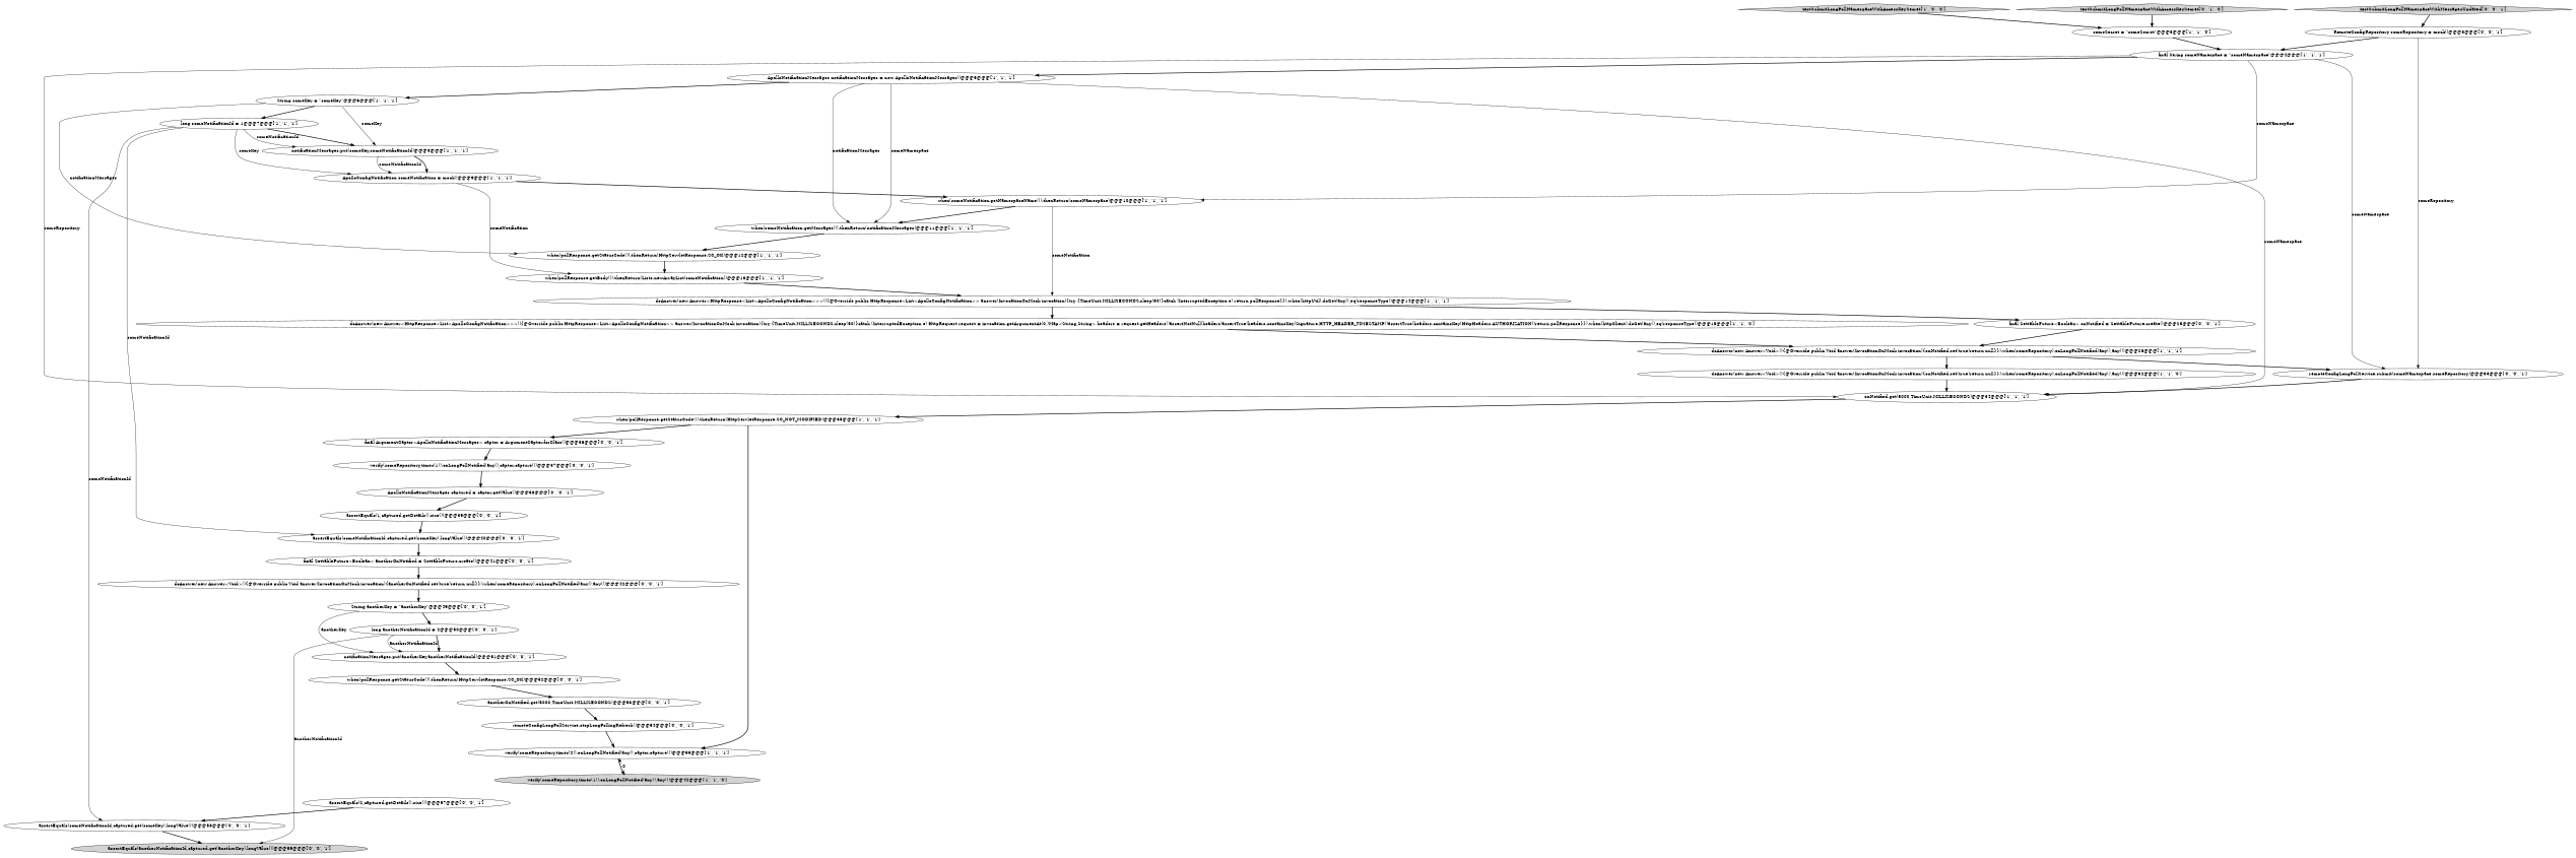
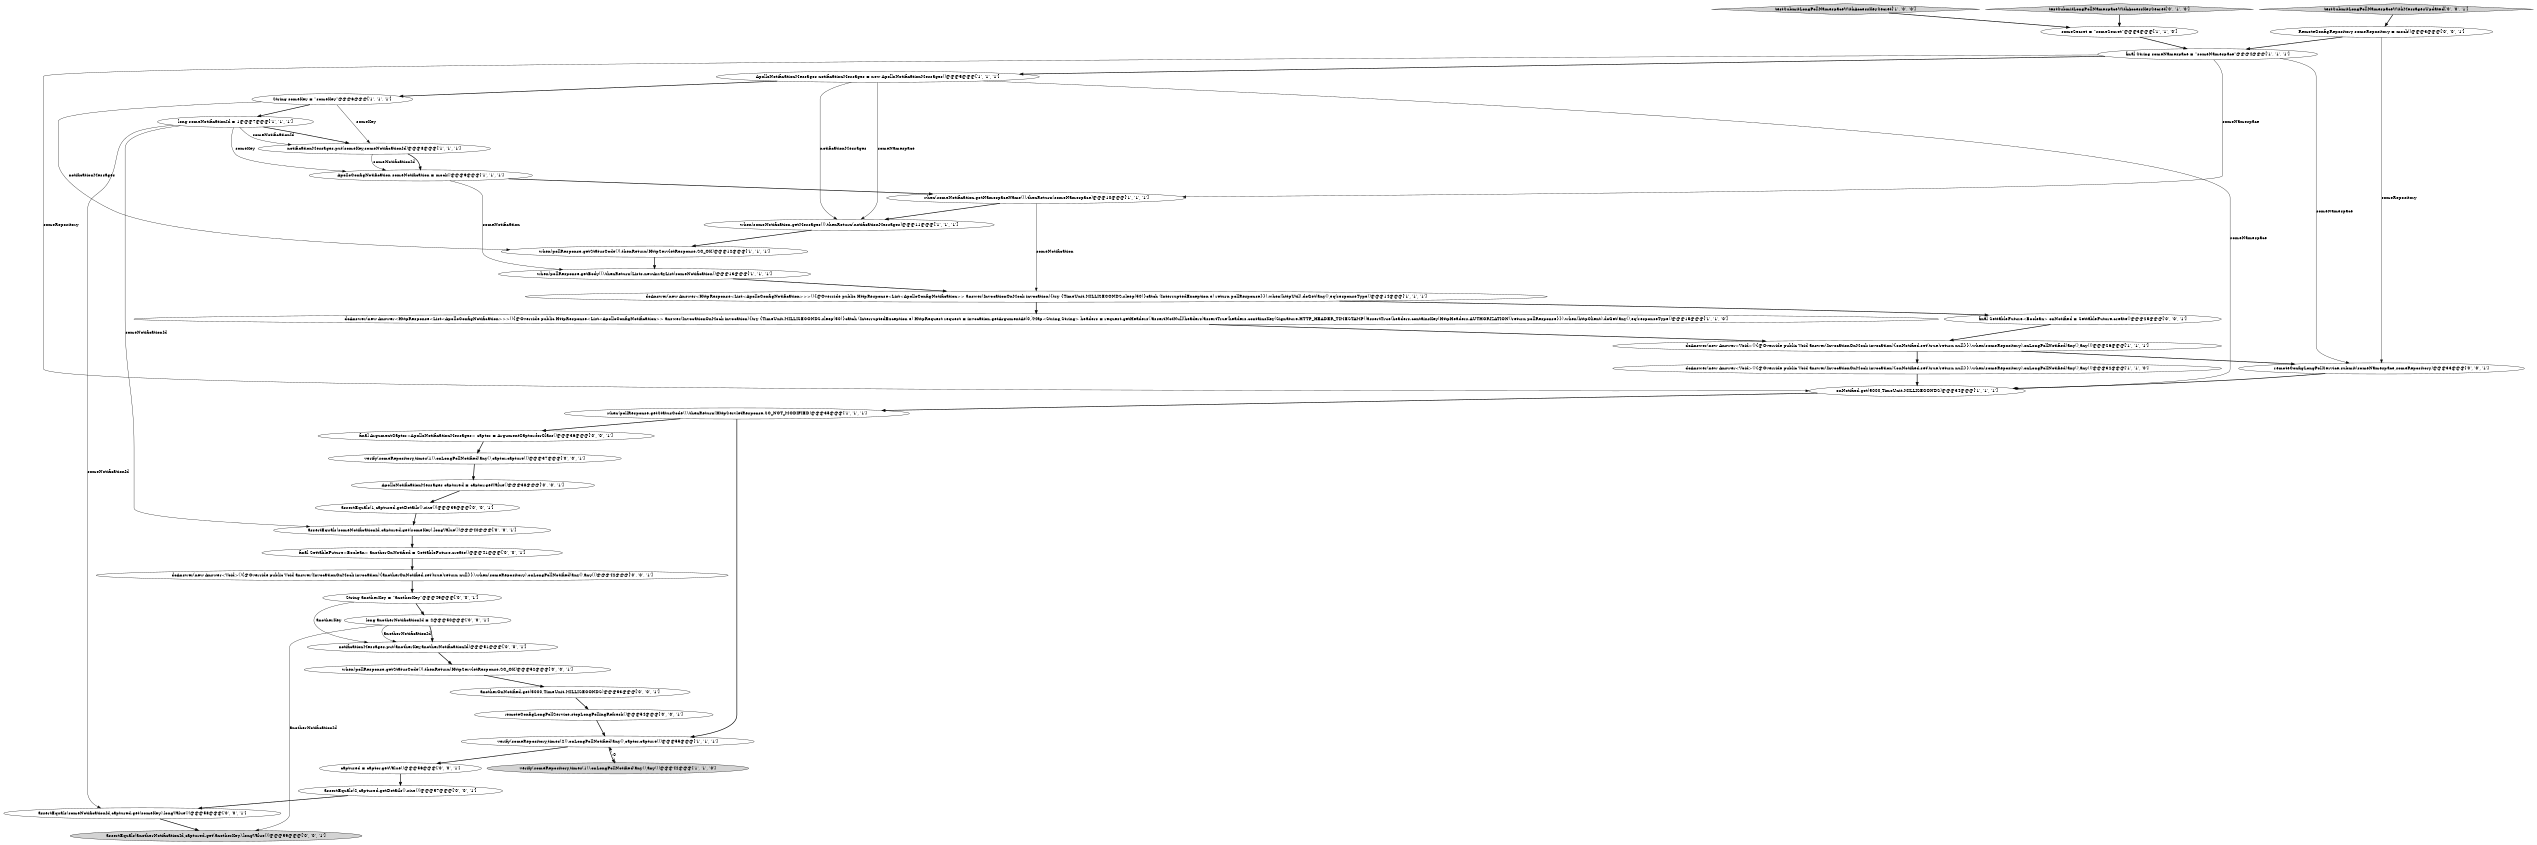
  digraph {
    node [fillcolor=white shape=ellipse style=filled]
    edge [style=bold]
    n1 [label="long anotherNotificationId = 2@@@50@@@['0', '0', '1']"]
    n2 [label="notificationMessages.put(anotherKey,anotherNotificationId)@@@51@@@['0', '0', '1']"]
    n3 [fillcolor=lightgray label="assertEquals(anotherNotificationId,captured.get(anotherKey).longValue())@@@59@@@['0', '0', '1']"]
    n4 [label="doAnswer(new Answer<HttpResponse<List<ApolloConfigNotification>>>(){@Override public HttpResponse<List<ApolloConfigNotification>> answer(InvocationOnMock invocation){try {TimeUnit.MILLISECONDS.sleep(50)}catch (InterruptedException e) HttpRequest request = invocation.getArgumentAt(0,)Map<String,String> headers = request.getHeaders()assertNotNull(headers)assertTrue(headers.containsKey(Signature.HTTP_HEADER_TIMESTAMP))assertTrue(headers.containsKey(HttpHeaders.AUTHORIZATION))return pollResponse}}).when(httpClient).doGet(any(),eq(responseType))@@@15@@@['1', '1', '0']"]
    n5 [label="doAnswer(new Answer<Void>(){@Override public Void answer(InvocationOnMock invocation){onNotified.set(true)return null}}).when(someRepository).onLongPollNotified(any(),any())@@@26@@@['1', '1', '1']"]
    n6 [label="ApolloConfigNotification someNotification = mock()@@@9@@@['1', '1', '1']"]
    n7 [label="when(pollResponse.getBody()).thenReturn(Lists.newArrayList(someNotification))@@@13@@@['1', '1', '1']"]
    n8 [label="when(someNotification.getNamespaceName()).thenReturn(someNamespace)@@@10@@@['1', '1', '1']"]
    n9 [label="remoteConfigLongPollService.stopLongPollingRefresh()@@@54@@@['0', '0', '1']"]
    n10 [label="verify(someRepository,times(2)).onLongPollNotified(any(),captor.capture())@@@55@@@['1', '1', '1']"]
    n11 [fillcolor=lightgray label="testSubmitLongPollNamespaceWithAccessKeySecret['0', '1', '0']" shape=diamond]
    n12 [label="someSecret = \"someSecret\"@@@3@@@['1', '1', '0']"]
    n13 [label="assertEquals(someNotificationId,captured.get(someKey).longValue())@@@58@@@['0', '0', '1']"]
    n14 [label="notificationMessages.put(someKey,someNotificationId)@@@8@@@['1', '1', '1']"]
    n15 [label="ApolloNotificationMessages captured = captor.getValue()@@@38@@@['0', '0', '1']"]
    n16 [label="assertEquals(1,captured.getDetails().size())@@@39@@@['0', '0', '1']"]
    n17 [label="verify(someRepository,times(1)).onLongPollNotified(any(),captor.capture())@@@37@@@['0', '0', '1']"]
    n18 [label="ApolloNotificationMessages notificationMessages = new ApolloNotificationMessages()@@@5@@@['1', '1', '1']"]
    n19 [label="when(someNotification.getMessages()).thenReturn(notificationMessages)@@@11@@@['1', '1', '1']"]
    n20 [label="String someKey = \"someKey\"@@@6@@@['1', '1', '1']"]
    n21 [label="onNotified.get(5000,TimeUnit.MILLISECONDS)@@@34@@@['1', '1', '1']"]
+   n22 [label="captured = captor.getValue()@@@56@@@['0', '0', '1']"]
    n23 [label="assertEquals(2,captured.getDetails().size())@@@57@@@['0', '0', '1']"]
    n24 [label="when(pollResponse.getStatusCode()).thenReturn(HttpServletResponse.SC_OK)@@@52@@@['0', '0', '1']"]
    n25 [label="RemoteConfigRepository someRepository = mock()@@@3@@@['0', '0', '1']"]
    n26 [label="remoteConfigLongPollService.submit(someNamespace,someRepository)@@@33@@@['0', '0', '1']"]
    n27 [label="final String someNamespace = \"someNamespace\"@@@4@@@['1', '1', '1']"]
    n28 [fillcolor=lightgray label="verify(someRepository,times(1)).onLongPollNotified(any(),any())@@@42@@@['1', '1', '0']"]
    n29 [label="anotherOnNotified.get(5000,TimeUnit.MILLISECONDS)@@@53@@@['0', '0', '1']"]
    n30 [fillcolor=lightgray label="testSubmitLongPollNamespaceWithMessagesUpdated['0', '0', '1']" shape=diamond]
    n31 [label="doAnswer(new Answer<HttpResponse<List<ApolloConfigNotification>>>(){@Override public HttpResponse<List<ApolloConfigNotification>> answer(InvocationOnMock invocation){try {TimeUnit.MILLISECONDS.sleep(50)}catch (InterruptedException e) return pollResponse}}).when(httpUtil).doGet(any(),eq(responseType))@@@14@@@['1', '1', '1']"]
    n32 [label="final SettableFuture<Boolean> onNotified = SettableFuture.create()@@@25@@@['0', '0', '1']"]
    n33 [label="when(pollResponse.getStatusCode()).thenReturn(HttpServletResponse.SC_NOT_MODIFIED)@@@35@@@['1', '1', '1']"]
    n34 [label="final ArgumentCaptor<ApolloNotificationMessages> captor = ArgumentCaptor.forClass()@@@36@@@['0', '0', '1']"]
    n35 [label="long someNotificationId = 1@@@7@@@['1', '1', '1']"]
    n36 [label="assertEquals(someNotificationId,captured.get(someKey).longValue())@@@40@@@['0', '0', '1']"]
    n37 [label="doAnswer(new Answer<Void>(){@Override public Void answer(InvocationOnMock invocation){onNotified.set(true)return null}}).when(someRepository).onLongPollNotified(any(),any())@@@32@@@['1', '1', '0']"]
    n38 [label="when(pollResponse.getStatusCode()).thenReturn(HttpServletResponse.SC_OK)@@@12@@@['1', '1', '1']"]
    n39 [label="doAnswer(new Answer<Void>(){@Override public Void answer(InvocationOnMock invocation){anotherOnNotified.set(true)return null}}).when(someRepository).onLongPollNotified(any(),any())@@@42@@@['0', '0', '1']"]
    n40 [label="String anotherKey = \"anotherKey\"@@@49@@@['0', '0', '1']"]
    n41 [label="final SettableFuture<Boolean> anotherOnNotified = SettableFuture.create()@@@41@@@['0', '0', '1']"]
    n42 [fillcolor=lightgray label="testSubmitLongPollNamespaceWithAccessKeySecret['1', '0', '0']" shape=diamond]
    n1 -> n2 [label=anotherNotificationId style=solid]
    n1 -> n2
    n1 -> n3 [label=anotherNotificationId style=solid]
    n2 -> n24
    n4 -> n5
    n5 -> n26
    n5 -> n37
    n6 -> n7 [label=someNotification style=solid]
    n6 -> n8
    n7 -> n31
    n8 -> n19
    n8 -> n31 [label=someNotification style=solid]
    n9 -> n10
+   n10 -> n22
    n10 -> n28
    n11 -> n12
    n12 -> n27
    n13 -> n3
    n14 -> n6
    n14 -> n6 [label=someNotificationId style=solid]
    n15 -> n16
    n16 -> n36
    n17 -> n15
    n18 -> n19 [label=notificationMessages style=solid]
    n18 -> n19 [label=someNamespace style=solid]
    n18 -> n20
    n18 -> n21 [label=someNamespace style=solid]
    n19 -> n38
    n20 -> n14 [label=someKey style=solid]
    n20 -> n35
    n20 -> n38 [label=notificationMessages style=solid]
    n21 -> n33
+   n22 -> n23
    n23 -> n13
    n24 -> n29
    n25 -> n26 [label=someRepository style=solid]
    n25 -> n27
    n26 -> n21
    n27 -> n8 [label=someNamespace style=solid]
    n27 -> n18
    n27 -> n21 [label=someRepository style=solid]
    n27 -> n26 [label=someNamespace style=solid]
    n28 -> n10 [label=0 style=dashed]
    n29 -> n9
    n30 -> n25
    n31 -> n4
    n31 -> n32
    n32 -> n5
    n33 -> n10
    n33 -> n34
    n34 -> n17
    n35 -> n6 [label=someKey style=solid]
    n35 -> n13 [label=someNotificationId style=solid]
    n35 -> n14
    n35 -> n14 [label=someNotificationId style=solid]
    n35 -> n36 [label=someNotificationId style=solid]
    n36 -> n41
    n37 -> n21
    n38 -> n7
    n39 -> n40
    n40 -> n1
    n40 -> n2 [label=anotherKey style=solid]
    n41 -> n39
    n42 -> n12
  }
